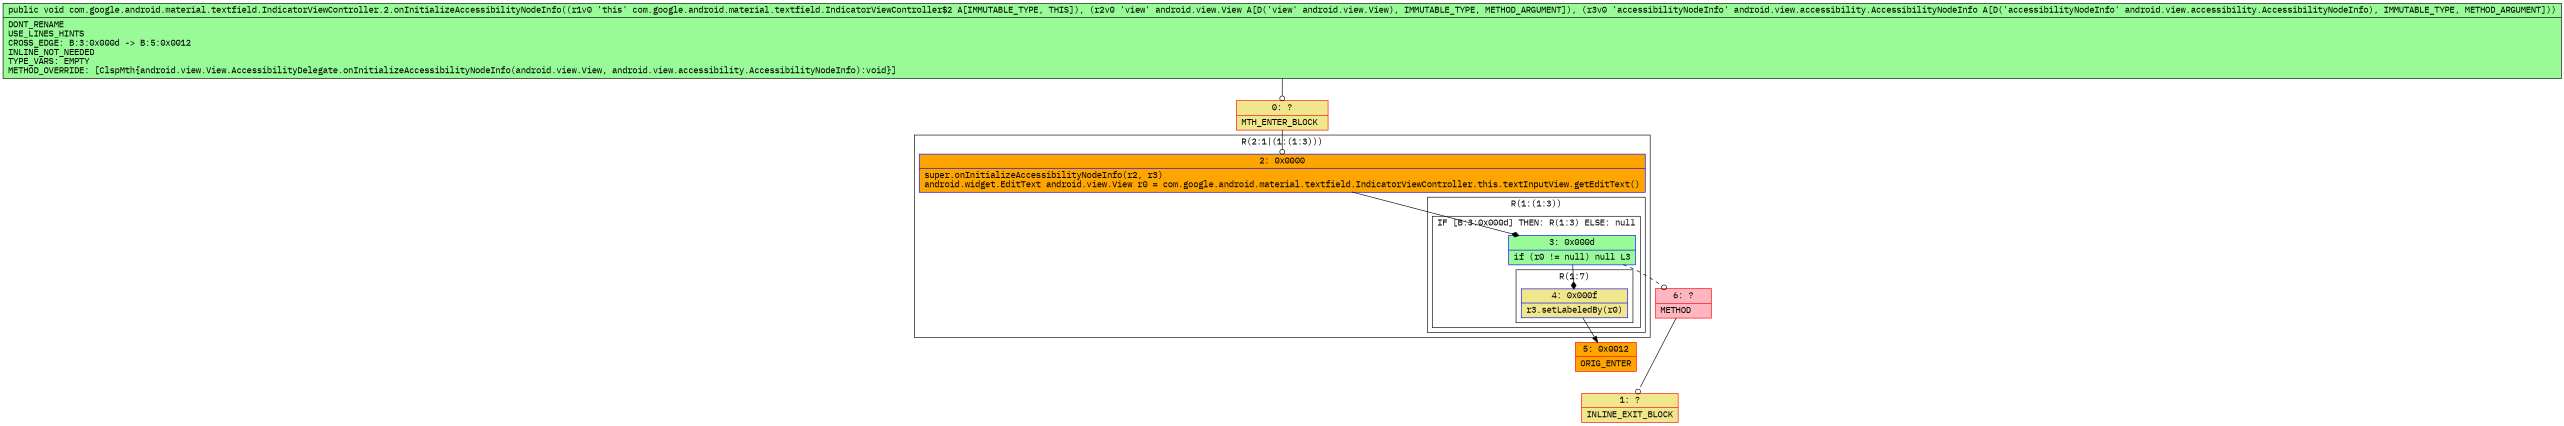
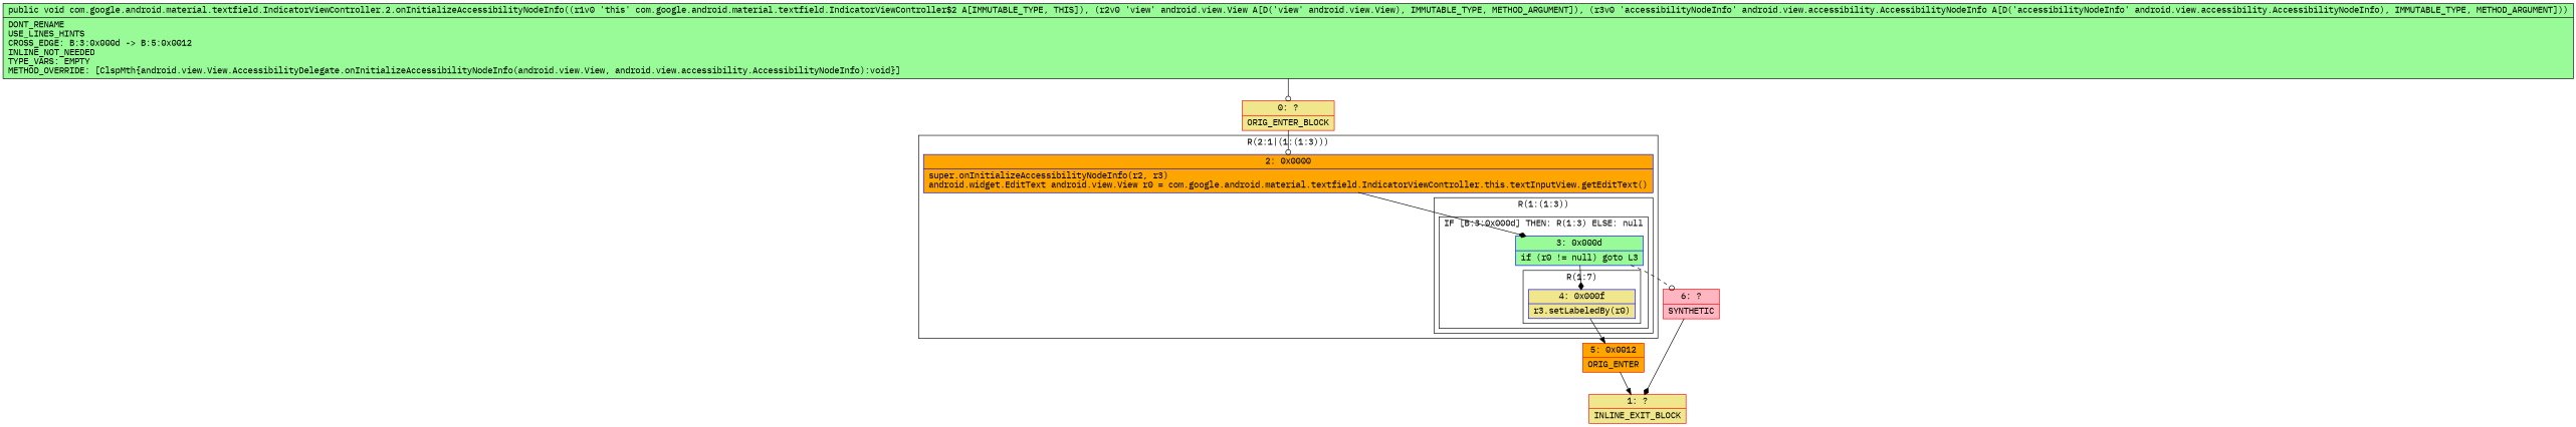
  digraph {
    fontname="IBM Plex Mono"
    node [color=red fillcolor=khaki fontname="IBM Plex Mono" shape=record style=filled]
    edge [arrowhead=diamond fontname="IBM Plex Mono"]
    n1 [color=blue label="{4\:\ 0x000f|r3.setLabeledBy(r0)\l}"]
-   n2 [color=blue fillcolor=palegreen label="{3\:\ 0x000d|if (r0 != null) null L3\l}"]
+   n2 [color=blue fillcolor=palegreen label="{3\:\ 0x000d|if (r0 != null) goto L3\l}"]
    n3 [color=blue fillcolor=orange label="{2\:\ 0x0000|super.onInitializeAccessibilityNodeInfo(r2, r3)\landroid.widget.EditText android.view.View r0 = com.google.android.material.textfield.IndicatorViewController.this.textInputView.getEditText()\l}"]
    n4 [fillcolor=orange label="{5\:\ 0x0012|ORIG_ENTER\l}"]
-   n5 [fillcolor=lightpink label="{6\:\ ?|METHOD\l}"]
+   n5 [fillcolor=lightpink label="{6\:\ ?|SYNTHETIC\l}"]
    n6 [label="{1\:\ ?|INLINE_EXIT_BLOCK\l}"]
-   n7 [label="{0\:\ ?|MTH_ENTER_BLOCK\l}"]
+   n7 [label="{0\:\ ?|ORIG_ENTER_BLOCK\l}"]
    n8 [fillcolor=palegreen label="{public void com.google.android.material.textfield.IndicatorViewController.2.onInitializeAccessibilityNodeInfo((r1v0 'this' com.google.android.material.textfield.IndicatorViewController$2 A[IMMUTABLE_TYPE, THIS]), (r2v0 'view' android.view.View A[D('view' android.view.View), IMMUTABLE_TYPE, METHOD_ARGUMENT]), (r3v0 'accessibilityNodeInfo' android.view.accessibility.AccessibilityNodeInfo A[D('accessibilityNodeInfo' android.view.accessibility.AccessibilityNodeInfo), IMMUTABLE_TYPE, METHOD_ARGUMENT]))  | DONT_RENAME\lUSE_LINES_HINTS\lCROSS_EDGE: B:3:0x000d \-\> B:5:0x0012\lINLINE_NOT_NEEDED\lTYPE_VARS: EMPTY\lMETHOD_OVERRIDE: [ClspMth\{android.view.View.AccessibilityDelegate.onInitializeAccessibilityNodeInfo(android.view.View, android.view.accessibility.AccessibilityNodeInfo):void\}]\l}" color=""]
    subgraph cluster_1 {
      label="R(2:1|(1:(1:3)))"
      n3
      subgraph cluster_2 {
        label="R(1:(1:3))"
        subgraph cluster_3 {
          label="IF [B:3:0x000d] THEN: R(1:3) ELSE: null"
          n2
          subgraph cluster_4 {
            label="R(1:7)"
            n1
          }
        }
      }
    }
    n1 -> n4 [arrowhead=normal]
    n2 -> n1
    n2 -> n5 [arrowhead=odot style=dashed]
    n3 -> n2
-   n5 -> n6 [arrowhead=odot]
+   n4 -> n6 [arrowhead=normal]
+   n5 -> n6
    n7 -> n3 [arrowhead=odot]
    n8 -> n7 [arrowhead=odot]
  }
